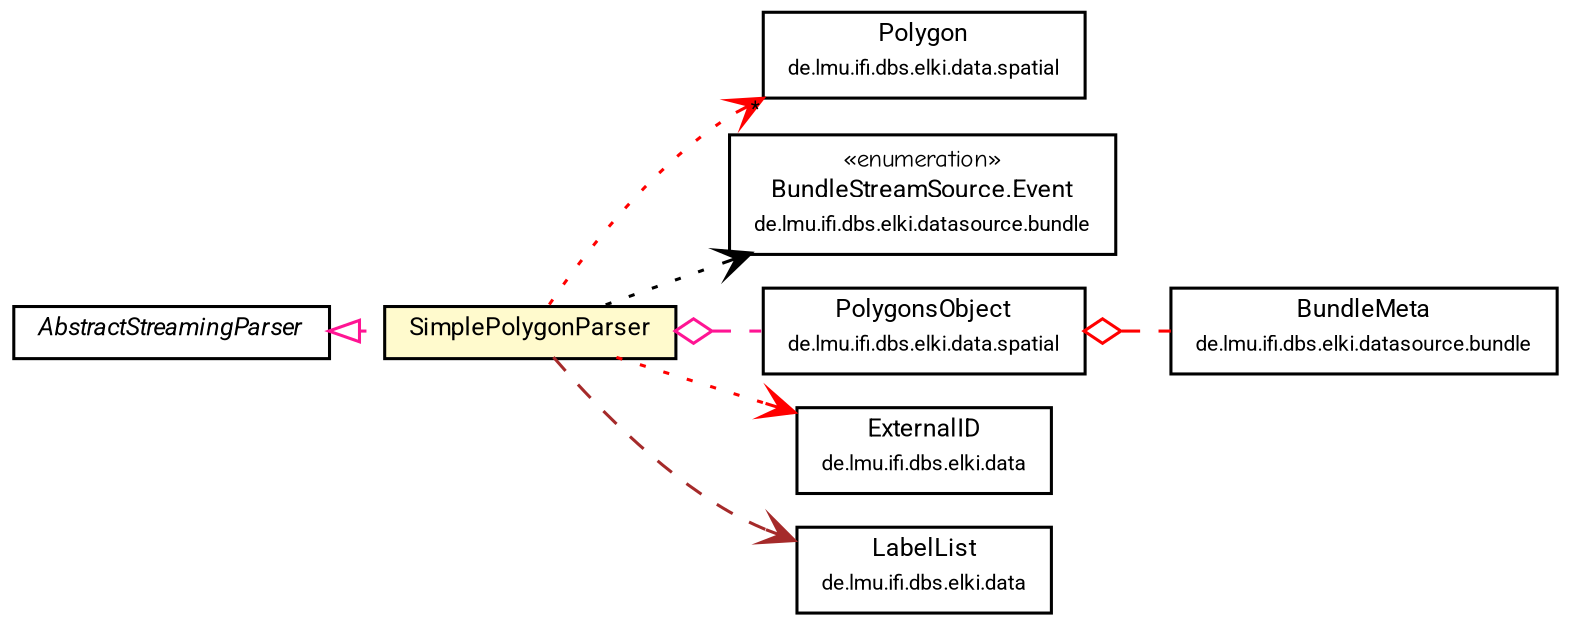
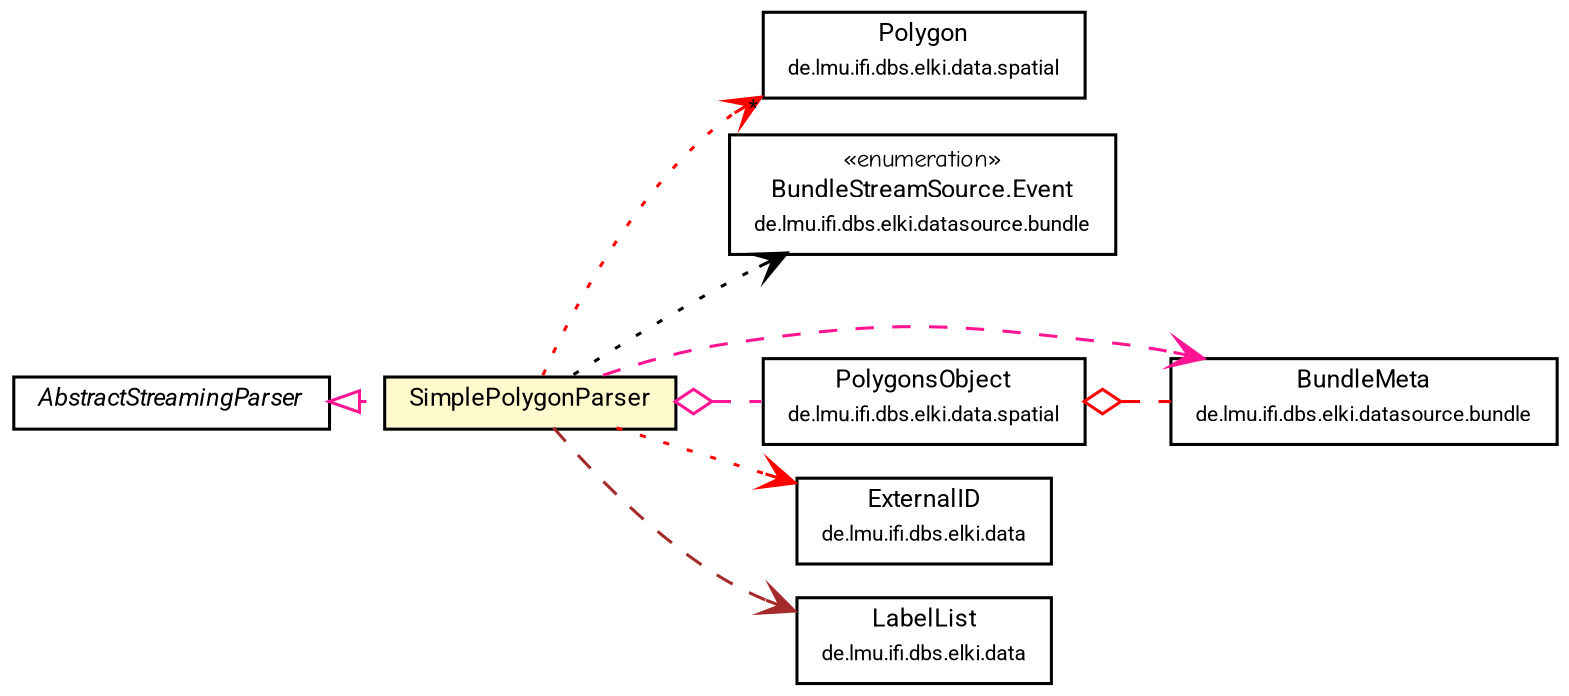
  digraph {
    fontname="Comic Neue"
    nodesep=0.15
    rankdir=LR
    ranksep=0.25
    node [fontcolor=black fontname="Comic Neue" fontsize=8 margin=0 shape=plaintext]
    edge [arrowhead=open color=red fontname="Comic Neue" fontsize=7 labelfontname=Roboto labelfontsize=7 style=dashed weight=1]
    n1 [height=0 label=<<table title="de.lmu.ifi.dbs.elki.data.spatial.Polygon" border="0" cellborder="1" cellspacing="0" cellpadding="2" href="../../data/spatial/Polygon.html" target="_parent"> 		<tr><td><table border="0" cellspacing="0" cellpadding="1"> 		<tr><td align="center" balign="center"> <font face="Roboto">Polygon</font> </td></tr> 		<tr><td align="center" balign="center"> <font face="Roboto" point-size="7.0">de.lmu.ifi.dbs.elki.data.spatial</font> </td></tr> 		</table></td></tr> 		</table>> width=0]
    n2 [height=0 label=<<table title="de.lmu.ifi.dbs.elki.datasource.bundle.BundleStreamSource.Event" border="0" cellborder="1" cellspacing="0" cellpadding="2" href="../bundle/BundleStreamSource.Event.html" target="_parent"> 		<tr><td><table border="0" cellspacing="0" cellpadding="1"> 		<tr><td align="center" balign="center"> &#171;enumeration&#187; </td></tr> 		<tr><td align="center" balign="center"> <font face="Roboto">BundleStreamSource.Event</font> </td></tr> 		<tr><td align="center" balign="center"> <font face="Roboto" point-size="7.0">de.lmu.ifi.dbs.elki.datasource.bundle</font> </td></tr> 		</table></td></tr> 		</table>> width=0]
    n3 [height=0 label=<<table title="de.lmu.ifi.dbs.elki.datasource.bundle.BundleMeta" border="0" cellborder="1" cellspacing="0" cellpadding="2" href="../bundle/BundleMeta.html" target="_parent"> 		<tr><td><table border="0" cellspacing="0" cellpadding="1"> 		<tr><td align="center" balign="center"> <font face="Roboto">BundleMeta</font> </td></tr> 		<tr><td align="center" balign="center"> <font face="Roboto" point-size="7.0">de.lmu.ifi.dbs.elki.datasource.bundle</font> </td></tr> 		</table></td></tr> 		</table>> width=0]
    n4 [height=0 label=<<table title="de.lmu.ifi.dbs.elki.data.spatial.PolygonsObject" border="0" cellborder="1" cellspacing="0" cellpadding="2" href="../../data/spatial/PolygonsObject.html" target="_parent"> 		<tr><td><table border="0" cellspacing="0" cellpadding="1"> 		<tr><td align="center" balign="center"> <font face="Roboto">PolygonsObject</font> </td></tr> 		<tr><td align="center" balign="center"> <font face="Roboto" point-size="7.0">de.lmu.ifi.dbs.elki.data.spatial</font> </td></tr> 		</table></td></tr> 		</table>> width=0]
    n5 [height=0 label=<<table title="de.lmu.ifi.dbs.elki.data.ExternalID" border="0" cellborder="1" cellspacing="0" cellpadding="2" href="../../data/ExternalID.html" target="_parent"> 		<tr><td><table border="0" cellspacing="0" cellpadding="1"> 		<tr><td align="center" balign="center"> <font face="Roboto">ExternalID</font> </td></tr> 		<tr><td align="center" balign="center"> <font face="Roboto" point-size="7.0">de.lmu.ifi.dbs.elki.data</font> </td></tr> 		</table></td></tr> 		</table>> width=0]
    n6 [height=0 label=<<table title="de.lmu.ifi.dbs.elki.data.LabelList" border="0" cellborder="1" cellspacing="0" cellpadding="2" href="../../data/LabelList.html" target="_parent"> 		<tr><td><table border="0" cellspacing="0" cellpadding="1"> 		<tr><td align="center" balign="center"> <font face="Roboto">LabelList</font> </td></tr> 		<tr><td align="center" balign="center"> <font face="Roboto" point-size="7.0">de.lmu.ifi.dbs.elki.data</font> </td></tr> 		</table></td></tr> 		</table>> width=0]
    n7 [height=0 label=<<table title="de.lmu.ifi.dbs.elki.datasource.parser.SimplePolygonParser" border="0" cellborder="1" cellspacing="0" cellpadding="2" bgcolor="lemonChiffon" href="SimplePolygonParser.html" target="_parent"> 		<tr><td><table border="0" cellspacing="0" cellpadding="1"> 		<tr><td align="center" balign="center"> <font face="Roboto">SimplePolygonParser</font> </td></tr> 		</table></td></tr> 		</table>> width=0]
    n8 [height=0 label=<<table title="de.lmu.ifi.dbs.elki.datasource.parser.AbstractStreamingParser" border="0" cellborder="1" cellspacing="0" cellpadding="2" href="AbstractStreamingParser.html" target="_parent"> 		<tr><td><table border="0" cellspacing="0" cellpadding="1"> 		<tr><td align="center" balign="center"> <font face="Roboto"><i>AbstractStreamingParser</i></font> </td></tr> 		</table></td></tr> 		</table>> width=0]
    n4 -> n3 [arrowhead=none arrowtail=ediamond dir=back weight=4]
    n7 -> n1 [headlabel="*" style=dotted]
    n7 -> n2 [color=black style=dotted]
+   n7 -> n3 [color=deeppink]
    n7 -> n4 [arrowhead=none arrowtail=ediamond color=deeppink dir=back weight=4]
    n7 -> n5 [style=dotted]
    n7 -> n6 [color=brown]
    n8 -> n7 [arrowtail=empty color=deeppink dir=back style=dotted weight=10 arrowhead=""]
  }
